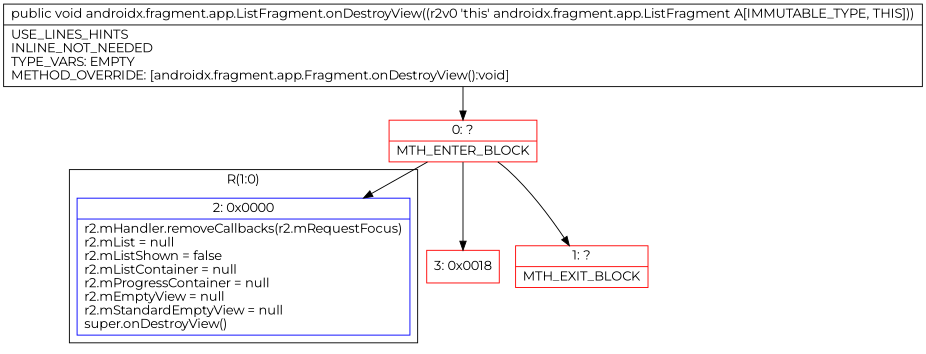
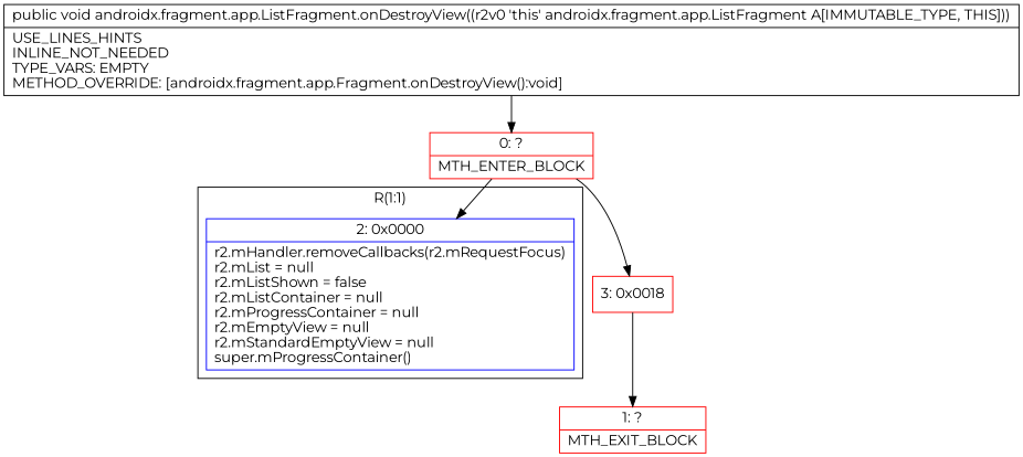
  digraph {
    fontname=Montserrat
    node [color=red fontname=Montserrat shape=record]
    edge [fontname=Montserrat]
-   n1 [color=blue label="{2\:\ 0x0000|r2.mHandler.removeCallbacks(r2.mRequestFocus)\lr2.mList = null\lr2.mListShown = false\lr2.mListContainer = null\lr2.mProgressContainer = null\lr2.mEmptyView = null\lr2.mStandardEmptyView = null\lsuper.onDestroyView()\l}"]
+   n1 [color=blue label="{2\:\ 0x0000|r2.mHandler.removeCallbacks(r2.mRequestFocus)\lr2.mList = null\lr2.mListShown = false\lr2.mListContainer = null\lr2.mProgressContainer = null\lr2.mEmptyView = null\lr2.mStandardEmptyView = null\lsuper.mProgressContainer()\l}"]
    n2 [label="{3\:\ 0x0018}"]
    n3 [label="{1\:\ ?|MTH_EXIT_BLOCK\l}"]
    n4 [label="{0\:\ ?|MTH_ENTER_BLOCK\l}"]
    n5 [label="{public void androidx.fragment.app.ListFragment.onDestroyView((r2v0 'this' androidx.fragment.app.ListFragment A[IMMUTABLE_TYPE, THIS]))  | USE_LINES_HINTS\lINLINE_NOT_NEEDED\lTYPE_VARS: EMPTY\lMETHOD_OVERRIDE: [androidx.fragment.app.Fragment.onDestroyView():void]\l}" color=""]
    subgraph cluster_1 {
-     label="R(1:0)"
+     label="R(1:1)"
      n1
    }
-   n4 -> n3
+   n2 -> n3
    n4 -> n1
    n4 -> n2
    n5 -> n4
  }
